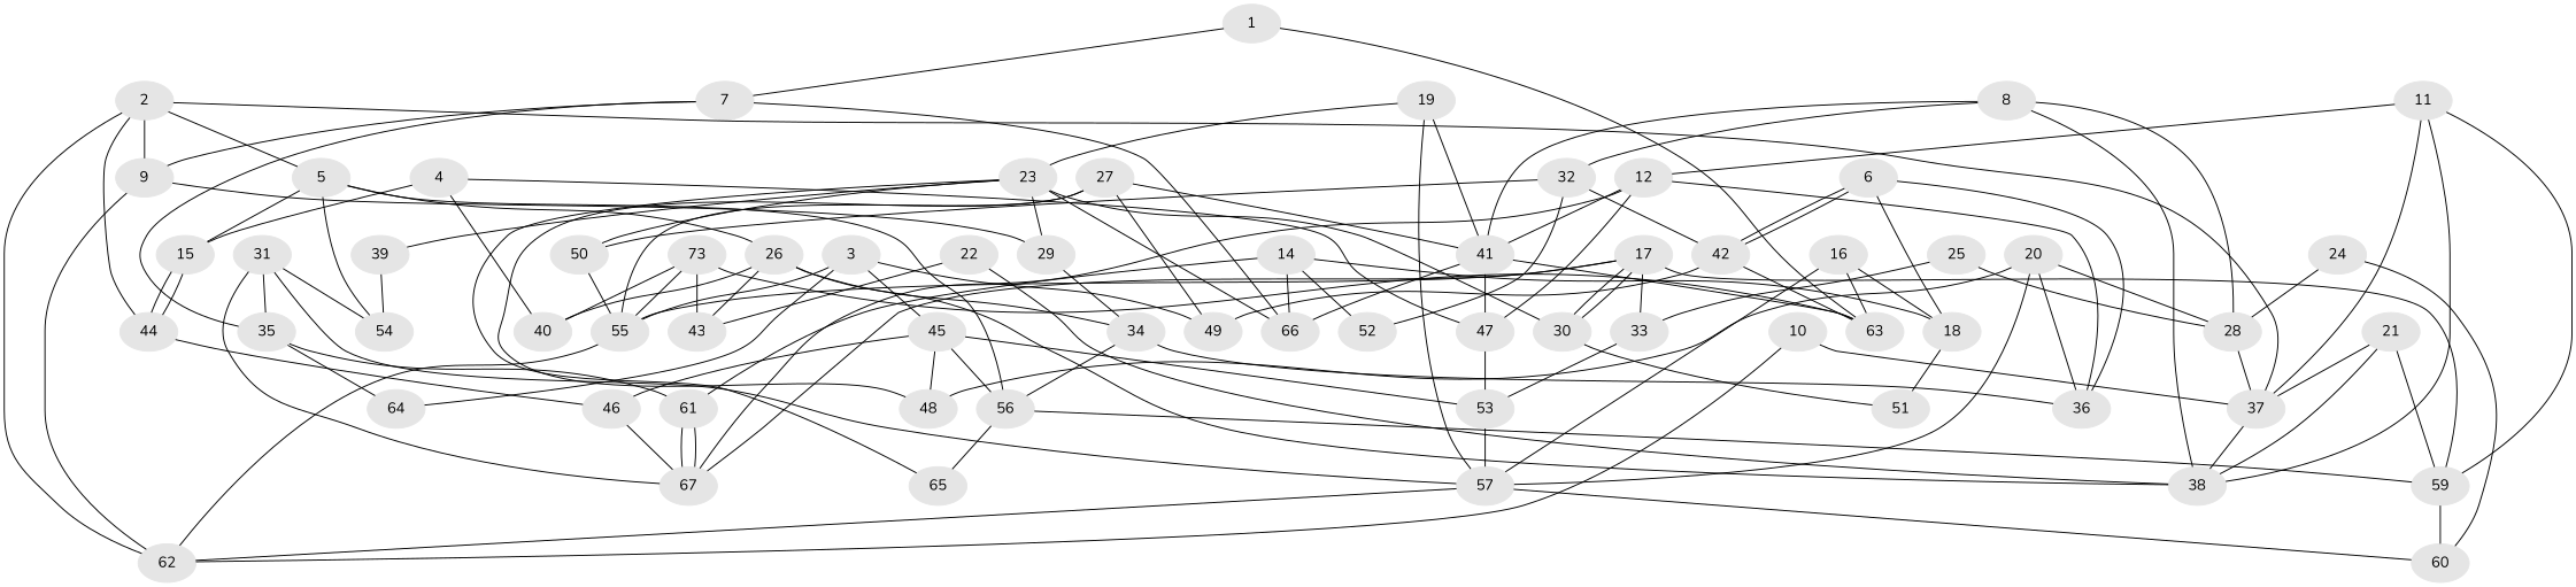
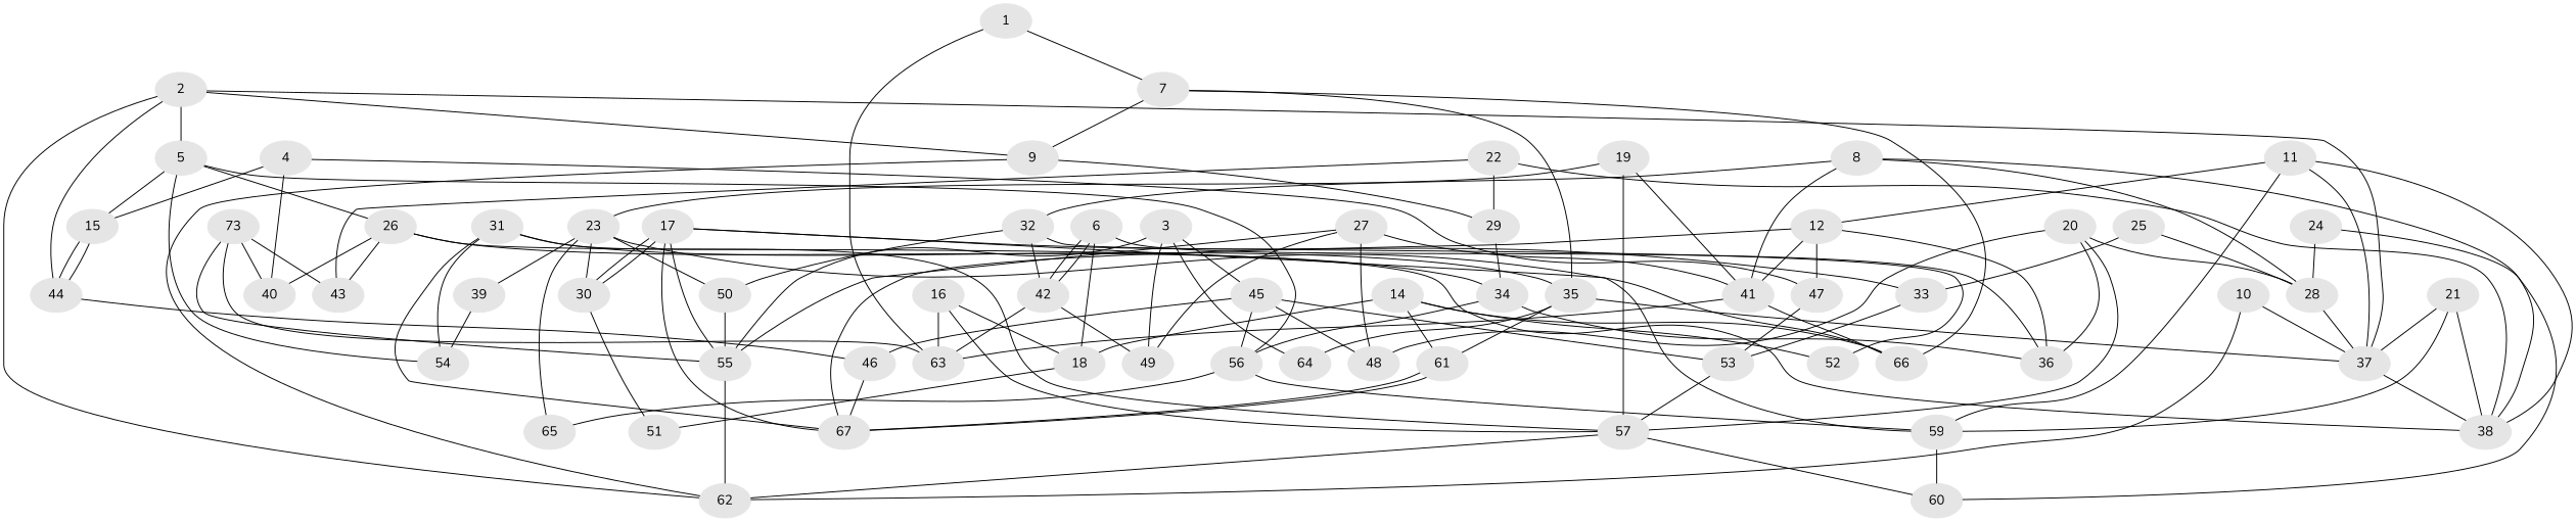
  graph {
    fontname=Nunito
    node [color=gray90 fontname=Nunito style=filled]
    edge [fontname=Nunito]
    1
    7
    63
    9
    35
    66
    2
    5
    37
    44
    62
    15
    26
    54
    56
    29
    38
    46
    3
    45
    49
    55
    64
    48
    53
    4
    40
    47
    43
    34
    59
    65
    6
    18
    36
    42
    51
    61
    8
    28
    32
    41
    52
    50
    10
    11
    12
    67
    60
    n50 [label=73]
    14
    16
    57
    17
    30
    33
    19
    23
    39
    20
    21
    22
    24
    25
    27
    31
    1 -- 7
    1 -- 63
    7 -- 9
    7 -- 35
    7 -- 66
    9 -- 62
    9 -- 29
+   35 -- 37
    35 -- 64
    35 -- 61
    2 -- 9
    2 -- 5
    2 -- 37
    2 -- 44
    2 -- 62
    5 -- 15
    5 -- 26
    5 -- 54
    5 -- 56
    37 -- 38
    44 -- 46
    15 -- 44
    15 -- 44
    26 -- 38
    26 -- 40
    26 -- 43
    26 -- 34
    56 -- 59
    56 -- 65
    29 -- 34
    46 -- 67
    3 -- 45
    3 -- 49
    3 -- 55
    3 -- 64
    45 -- 56
    45 -- 46
    45 -- 48
    45 -- 53
    55 -- 62
    53 -- 57
    4 -- 15
    4 -- 40
    4 -- 47
    47 -- 53
    34 -- 56
    34 -- 36
    59 -- 60
    6 -- 18
    6 -- 36
    6 -- 42
    6 -- 42
    18 -- 51
    42 -- 63
    42 -- 49
    61 -- 67
    61 -- 67
    8 -- 38
    8 -- 28
    8 -- 32
    8 -- 41
    28 -- 37
    32 -- 42
    32 -- 52
    32 -- 50
    41 -- 63
    41 -- 66
-   41 -- 47
    50 -- 55
    10 -- 37
    10 -- 62
    11 -- 37
    11 -- 38
    11 -- 59
    11 -- 12
    12 -- 47
    12 -- 36
    12 -- 41
    12 -- 67
    n50 -- 63
    n50 -- 55
    n50 -- 40
    n50 -- 43
    14 -- 66
    14 -- 18
    14 -- 61
    14 -- 52
    16 -- 63
    16 -- 18
    16 -- 57
    57 -- 62
    57 -- 60
    17 -- 55
    17 -- 59
    17 -- 67
    17 -- 30
    17 -- 30
    17 -- 33
    30 -- 51
    33 -- 53
    19 -- 41
    19 -- 57
    19 -- 23
    23 -- 66
-   23 -- 29
+   22 -- 29
    23 -- 65
    23 -- 50
    23 -- 30
    23 -- 39
    39 -- 54
    20 -- 48
    20 -- 36
    20 -- 28
    20 -- 57
    21 -- 37
    21 -- 38
    21 -- 59
    22 -- 38
    22 -- 43
    24 -- 28
    24 -- 60
    25 -- 28
    25 -- 33
    27 -- 49
    27 -- 55
    27 -- 48
    27 -- 41
    31 -- 35
    31 -- 54
    31 -- 67
    31 -- 57
  }
